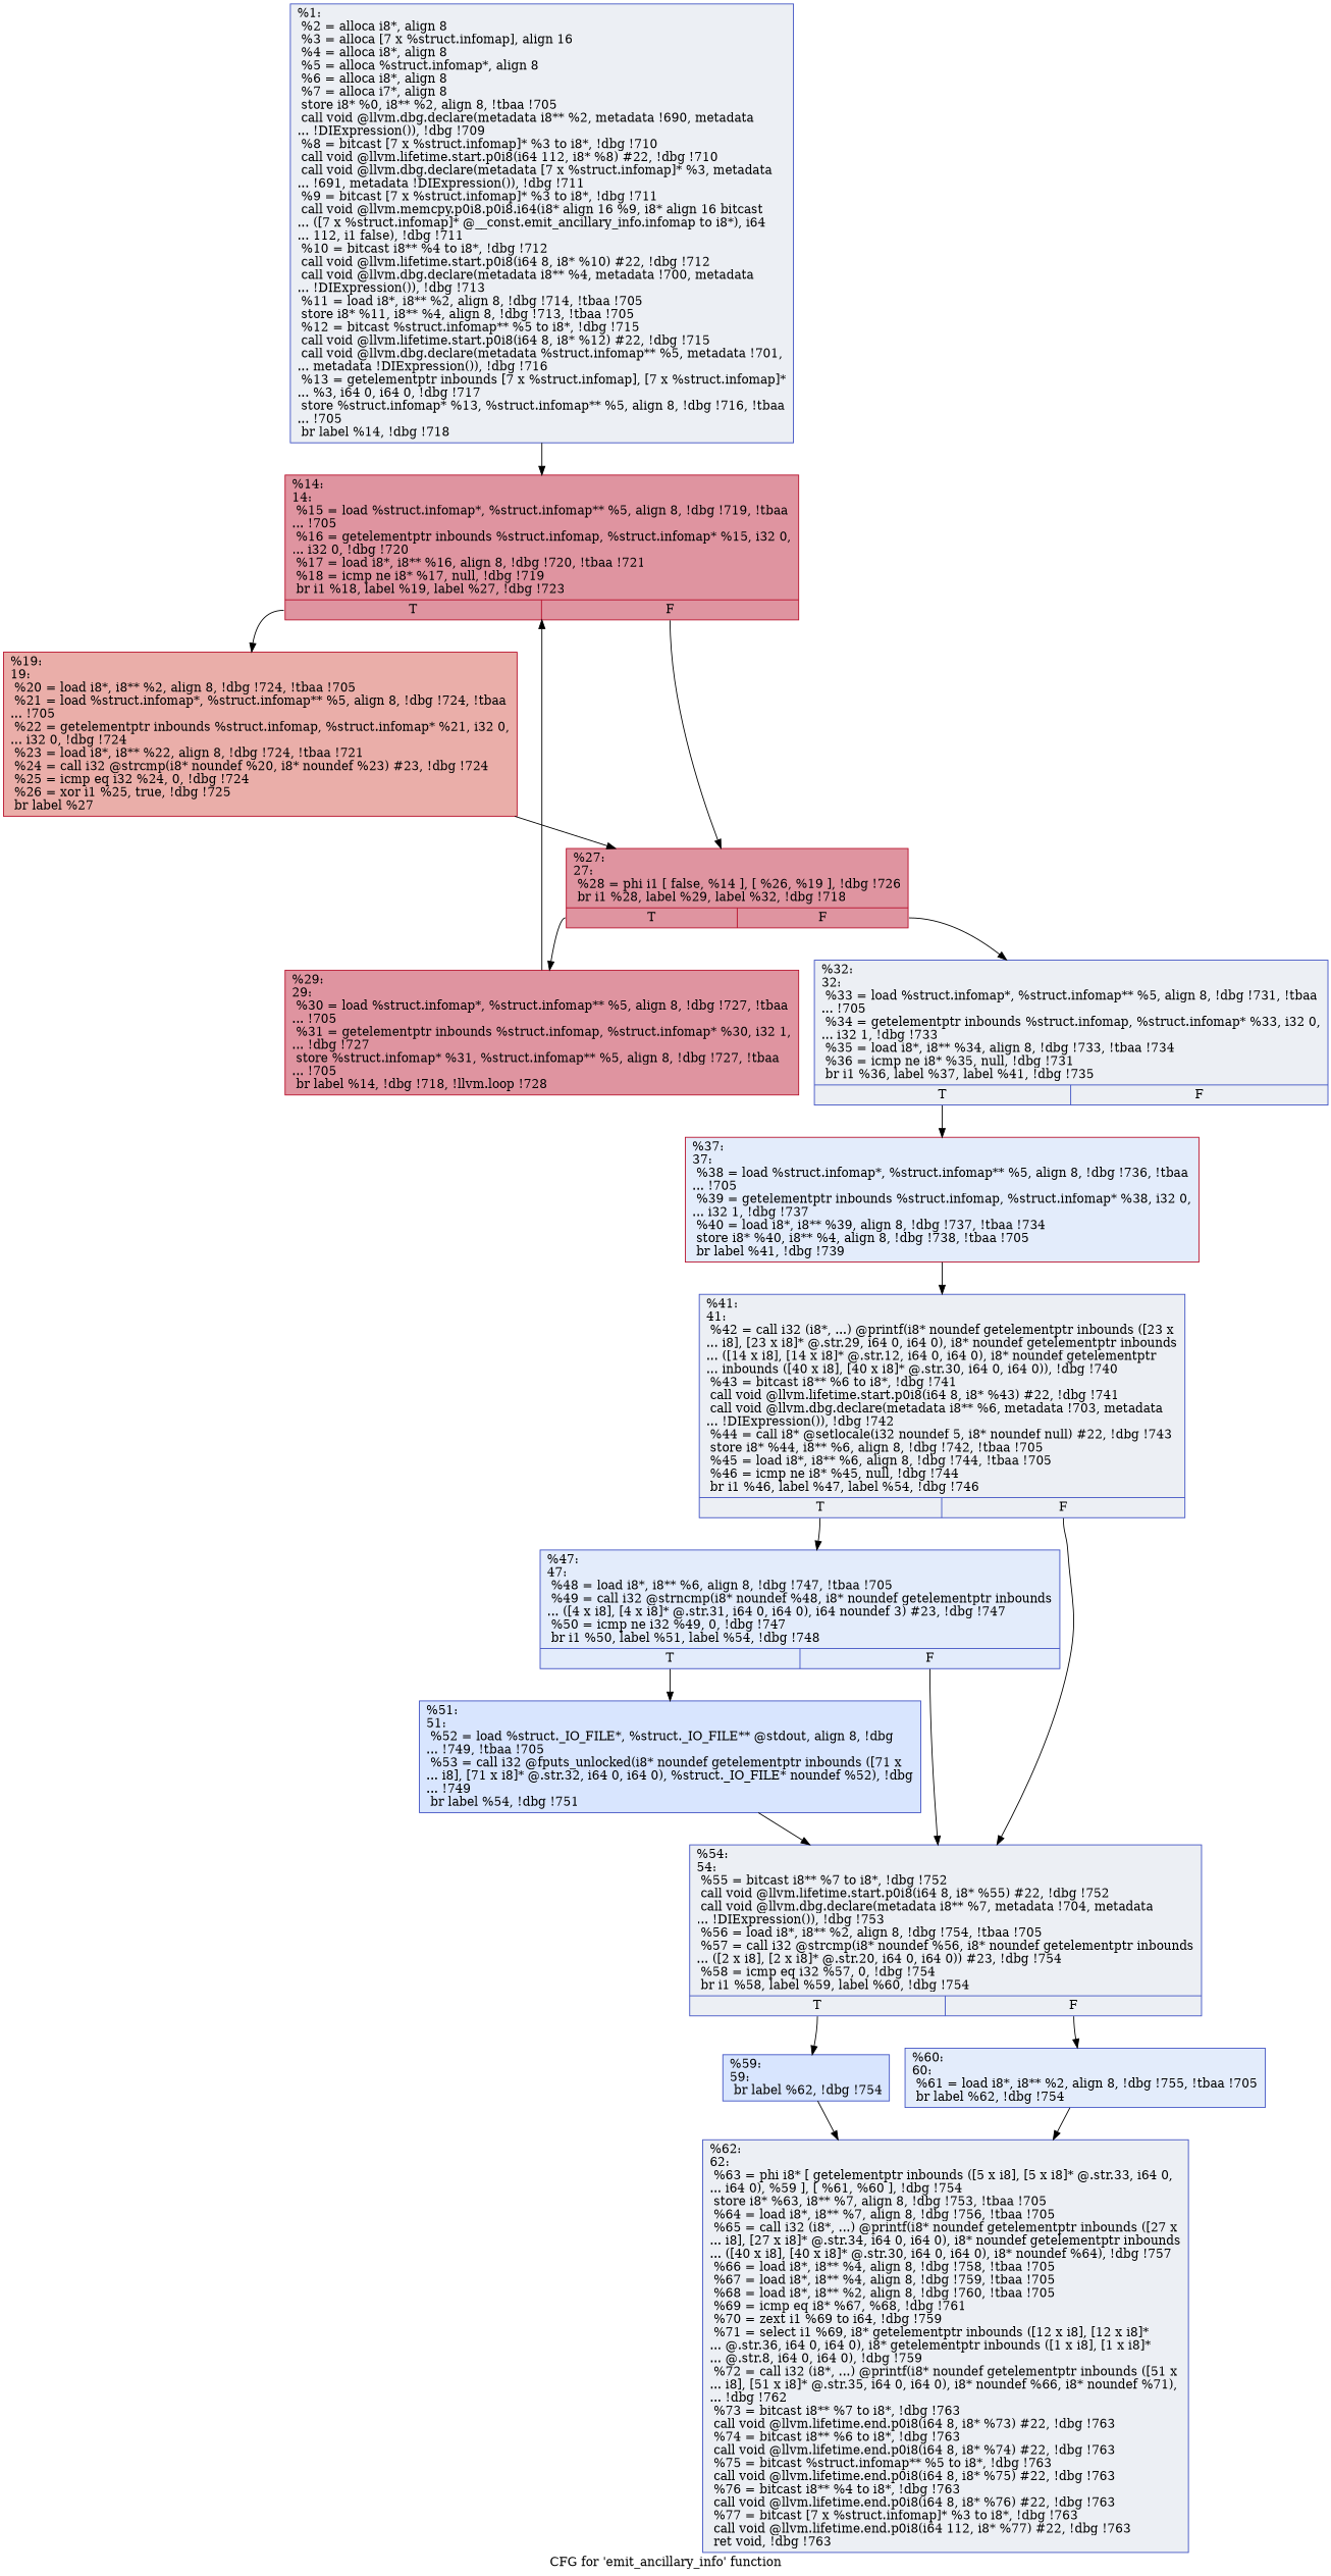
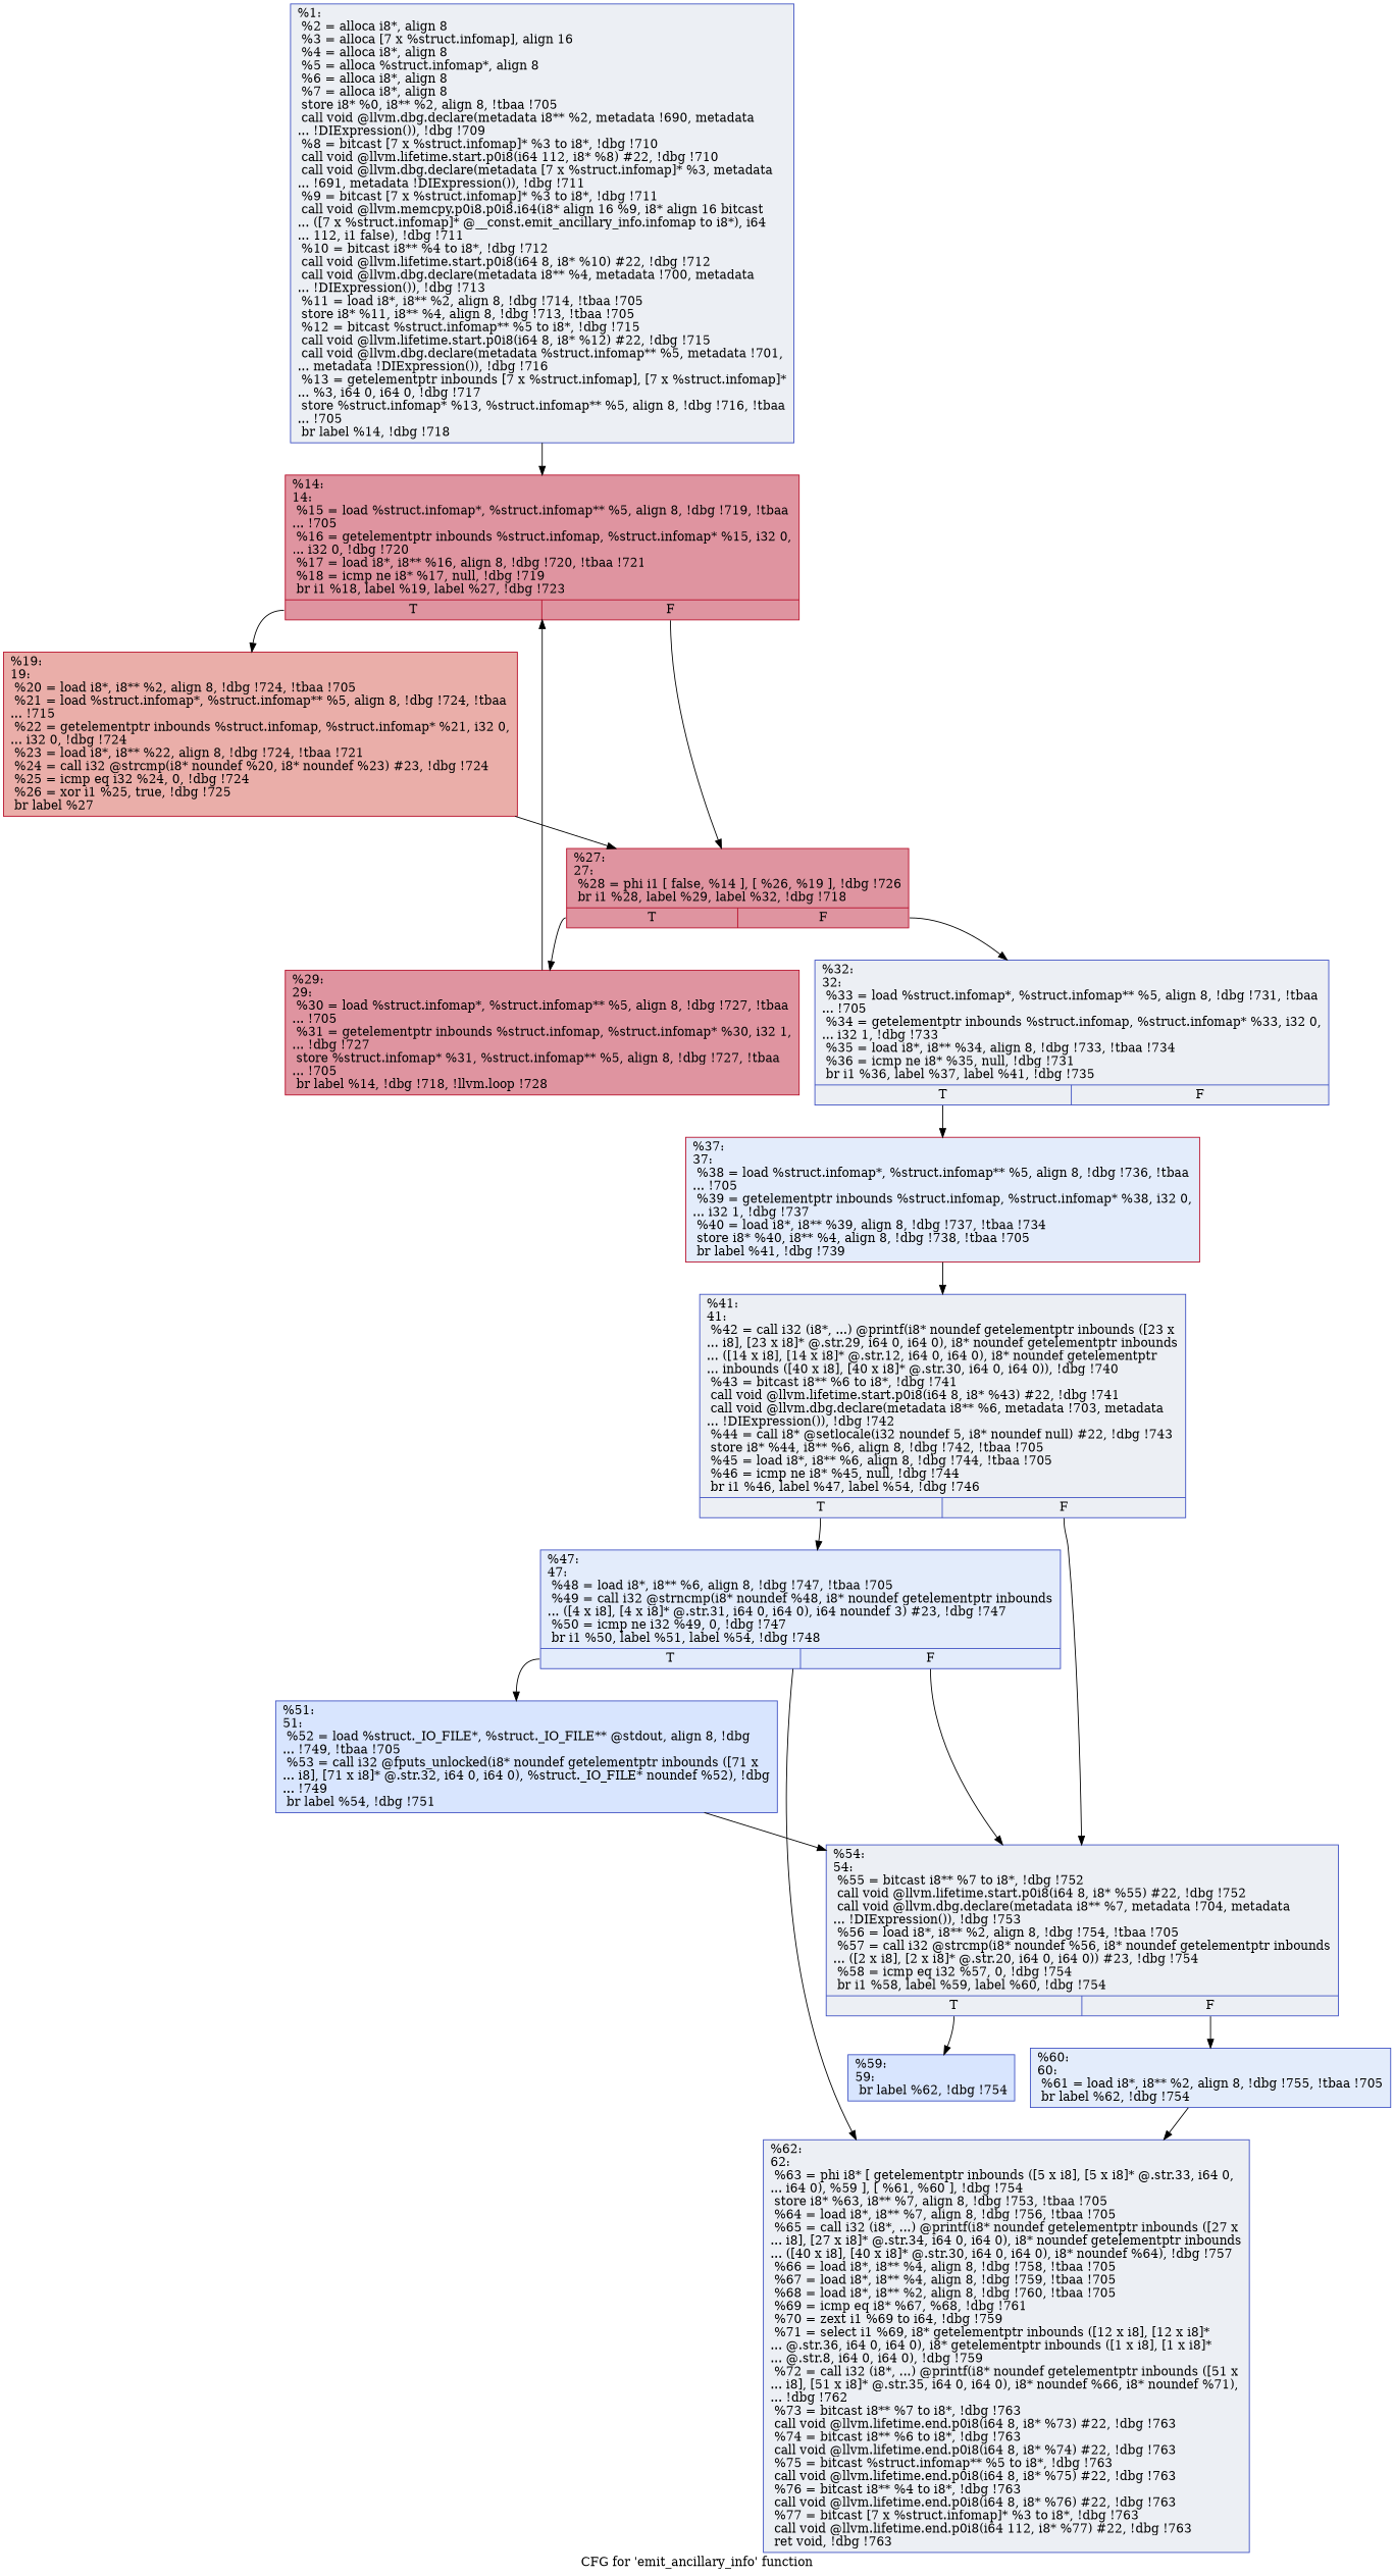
  digraph {
    label="CFG for 'emit_ancillary_info' function"
    node [color="#3d50c3ff" fillcolor="#d4dbe670" shape=record style=filled]
-   n1 [label="{%1:\l  %2 = alloca i8*, align 8\l  %3 = alloca [7 x %struct.infomap], align 16\l  %4 = alloca i8*, align 8\l  %5 = alloca %struct.infomap*, align 8\l  %6 = alloca i8*, align 8\l  %7 = alloca i7*, align 8\l  store i8* %0, i8** %2, align 8, !tbaa !705\l  call void @llvm.dbg.declare(metadata i8** %2, metadata !690, metadata\l... !DIExpression()), !dbg !709\l  %8 = bitcast [7 x %struct.infomap]* %3 to i8*, !dbg !710\l  call void @llvm.lifetime.start.p0i8(i64 112, i8* %8) #22, !dbg !710\l  call void @llvm.dbg.declare(metadata [7 x %struct.infomap]* %3, metadata\l... !691, metadata !DIExpression()), !dbg !711\l  %9 = bitcast [7 x %struct.infomap]* %3 to i8*, !dbg !711\l  call void @llvm.memcpy.p0i8.p0i8.i64(i8* align 16 %9, i8* align 16 bitcast\l... ([7 x %struct.infomap]* @__const.emit_ancillary_info.infomap to i8*), i64\l... 112, i1 false), !dbg !711\l  %10 = bitcast i8** %4 to i8*, !dbg !712\l  call void @llvm.lifetime.start.p0i8(i64 8, i8* %10) #22, !dbg !712\l  call void @llvm.dbg.declare(metadata i8** %4, metadata !700, metadata\l... !DIExpression()), !dbg !713\l  %11 = load i8*, i8** %2, align 8, !dbg !714, !tbaa !705\l  store i8* %11, i8** %4, align 8, !dbg !713, !tbaa !705\l  %12 = bitcast %struct.infomap** %5 to i8*, !dbg !715\l  call void @llvm.lifetime.start.p0i8(i64 8, i8* %12) #22, !dbg !715\l  call void @llvm.dbg.declare(metadata %struct.infomap** %5, metadata !701,\l... metadata !DIExpression()), !dbg !716\l  %13 = getelementptr inbounds [7 x %struct.infomap], [7 x %struct.infomap]*\l... %3, i64 0, i64 0, !dbg !717\l  store %struct.infomap* %13, %struct.infomap** %5, align 8, !dbg !716, !tbaa\l... !705\l  br label %14, !dbg !718\l}"]
+   n1 [label="{%1:\l  %2 = alloca i8*, align 8\l  %3 = alloca [7 x %struct.infomap], align 16\l  %4 = alloca i8*, align 8\l  %5 = alloca %struct.infomap*, align 8\l  %6 = alloca i8*, align 8\l  %7 = alloca i8*, align 8\l  store i8* %0, i8** %2, align 8, !tbaa !705\l  call void @llvm.dbg.declare(metadata i8** %2, metadata !690, metadata\l... !DIExpression()), !dbg !709\l  %8 = bitcast [7 x %struct.infomap]* %3 to i8*, !dbg !710\l  call void @llvm.lifetime.start.p0i8(i64 112, i8* %8) #22, !dbg !710\l  call void @llvm.dbg.declare(metadata [7 x %struct.infomap]* %3, metadata\l... !691, metadata !DIExpression()), !dbg !711\l  %9 = bitcast [7 x %struct.infomap]* %3 to i8*, !dbg !711\l  call void @llvm.memcpy.p0i8.p0i8.i64(i8* align 16 %9, i8* align 16 bitcast\l... ([7 x %struct.infomap]* @__const.emit_ancillary_info.infomap to i8*), i64\l... 112, i1 false), !dbg !711\l  %10 = bitcast i8** %4 to i8*, !dbg !712\l  call void @llvm.lifetime.start.p0i8(i64 8, i8* %10) #22, !dbg !712\l  call void @llvm.dbg.declare(metadata i8** %4, metadata !700, metadata\l... !DIExpression()), !dbg !713\l  %11 = load i8*, i8** %2, align 8, !dbg !714, !tbaa !705\l  store i8* %11, i8** %4, align 8, !dbg !713, !tbaa !705\l  %12 = bitcast %struct.infomap** %5 to i8*, !dbg !715\l  call void @llvm.lifetime.start.p0i8(i64 8, i8* %12) #22, !dbg !715\l  call void @llvm.dbg.declare(metadata %struct.infomap** %5, metadata !701,\l... metadata !DIExpression()), !dbg !716\l  %13 = getelementptr inbounds [7 x %struct.infomap], [7 x %struct.infomap]*\l... %3, i64 0, i64 0, !dbg !717\l  store %struct.infomap* %13, %struct.infomap** %5, align 8, !dbg !716, !tbaa\l... !705\l  br label %14, !dbg !718\l}"]
    n2 [color="#b70d28ff" fillcolor="#b70d2870" label="{%14:\l14:                                               \l  %15 = load %struct.infomap*, %struct.infomap** %5, align 8, !dbg !719, !tbaa\l... !705\l  %16 = getelementptr inbounds %struct.infomap, %struct.infomap* %15, i32 0,\l... i32 0, !dbg !720\l  %17 = load i8*, i8** %16, align 8, !dbg !720, !tbaa !721\l  %18 = icmp ne i8* %17, null, !dbg !719\l  br i1 %18, label %19, label %27, !dbg !723\l|{<s0>T|<s1>F}}"]
-   n3 [color="#b70d28ff" fillcolor="#d0473d70" label="{%19:\l19:                                               \l  %20 = load i8*, i8** %2, align 8, !dbg !724, !tbaa !705\l  %21 = load %struct.infomap*, %struct.infomap** %5, align 8, !dbg !724, !tbaa\l... !705\l  %22 = getelementptr inbounds %struct.infomap, %struct.infomap* %21, i32 0,\l... i32 0, !dbg !724\l  %23 = load i8*, i8** %22, align 8, !dbg !724, !tbaa !721\l  %24 = call i32 @strcmp(i8* noundef %20, i8* noundef %23) #23, !dbg !724\l  %25 = icmp eq i32 %24, 0, !dbg !724\l  %26 = xor i1 %25, true, !dbg !725\l  br label %27\l}"]
+   n3 [color="#b70d28ff" fillcolor="#d0473d70" label="{%19:\l19:                                               \l  %20 = load i8*, i8** %2, align 8, !dbg !724, !tbaa !705\l  %21 = load %struct.infomap*, %struct.infomap** %5, align 8, !dbg !724, !tbaa\l... !715\l  %22 = getelementptr inbounds %struct.infomap, %struct.infomap* %21, i32 0,\l... i32 0, !dbg !724\l  %23 = load i8*, i8** %22, align 8, !dbg !724, !tbaa !721\l  %24 = call i32 @strcmp(i8* noundef %20, i8* noundef %23) #23, !dbg !724\l  %25 = icmp eq i32 %24, 0, !dbg !724\l  %26 = xor i1 %25, true, !dbg !725\l  br label %27\l}"]
    n4 [color="#b70d28ff" fillcolor="#b70d2870" label="{%27:\l27:                                               \l  %28 = phi i1 [ false, %14 ], [ %26, %19 ], !dbg !726\l  br i1 %28, label %29, label %32, !dbg !718\l|{<s0>T|<s1>F}}"]
    n5 [color="#b70d28ff" fillcolor="#b70d2870" label="{%29:\l29:                                               \l  %30 = load %struct.infomap*, %struct.infomap** %5, align 8, !dbg !727, !tbaa\l... !705\l  %31 = getelementptr inbounds %struct.infomap, %struct.infomap* %30, i32 1,\l... !dbg !727\l  store %struct.infomap* %31, %struct.infomap** %5, align 8, !dbg !727, !tbaa\l... !705\l  br label %14, !dbg !718, !llvm.loop !728\l}"]
    n6 [label="{%32:\l32:                                               \l  %33 = load %struct.infomap*, %struct.infomap** %5, align 8, !dbg !731, !tbaa\l... !705\l  %34 = getelementptr inbounds %struct.infomap, %struct.infomap* %33, i32 0,\l... i32 1, !dbg !733\l  %35 = load i8*, i8** %34, align 8, !dbg !733, !tbaa !734\l  %36 = icmp ne i8* %35, null, !dbg !731\l  br i1 %36, label %37, label %41, !dbg !735\l|{<s0>T|<s1>F}}"]
    n7 [color="#b70d28ff" fillcolor="#bfd3f670" label="{%37:\l37:                                               \l  %38 = load %struct.infomap*, %struct.infomap** %5, align 8, !dbg !736, !tbaa\l... !705\l  %39 = getelementptr inbounds %struct.infomap, %struct.infomap* %38, i32 0,\l... i32 1, !dbg !737\l  %40 = load i8*, i8** %39, align 8, !dbg !737, !tbaa !734\l  store i8* %40, i8** %4, align 8, !dbg !738, !tbaa !705\l  br label %41, !dbg !739\l}"]
    n8 [label="{%41:\l41:                                               \l  %42 = call i32 (i8*, ...) @printf(i8* noundef getelementptr inbounds ([23 x\l... i8], [23 x i8]* @.str.29, i64 0, i64 0), i8* noundef getelementptr inbounds\l... ([14 x i8], [14 x i8]* @.str.12, i64 0, i64 0), i8* noundef getelementptr\l... inbounds ([40 x i8], [40 x i8]* @.str.30, i64 0, i64 0)), !dbg !740\l  %43 = bitcast i8** %6 to i8*, !dbg !741\l  call void @llvm.lifetime.start.p0i8(i64 8, i8* %43) #22, !dbg !741\l  call void @llvm.dbg.declare(metadata i8** %6, metadata !703, metadata\l... !DIExpression()), !dbg !742\l  %44 = call i8* @setlocale(i32 noundef 5, i8* noundef null) #22, !dbg !743\l  store i8* %44, i8** %6, align 8, !dbg !742, !tbaa !705\l  %45 = load i8*, i8** %6, align 8, !dbg !744, !tbaa !705\l  %46 = icmp ne i8* %45, null, !dbg !744\l  br i1 %46, label %47, label %54, !dbg !746\l|{<s0>T|<s1>F}}"]
    n9 [fillcolor="#bfd3f670" label="{%47:\l47:                                               \l  %48 = load i8*, i8** %6, align 8, !dbg !747, !tbaa !705\l  %49 = call i32 @strncmp(i8* noundef %48, i8* noundef getelementptr inbounds\l... ([4 x i8], [4 x i8]* @.str.31, i64 0, i64 0), i64 noundef 3) #23, !dbg !747\l  %50 = icmp ne i32 %49, 0, !dbg !747\l  br i1 %50, label %51, label %54, !dbg !748\l|{<s0>T|<s1>F}}"]
    n10 [label="{%54:\l54:                                               \l  %55 = bitcast i8** %7 to i8*, !dbg !752\l  call void @llvm.lifetime.start.p0i8(i64 8, i8* %55) #22, !dbg !752\l  call void @llvm.dbg.declare(metadata i8** %7, metadata !704, metadata\l... !DIExpression()), !dbg !753\l  %56 = load i8*, i8** %2, align 8, !dbg !754, !tbaa !705\l  %57 = call i32 @strcmp(i8* noundef %56, i8* noundef getelementptr inbounds\l... ([2 x i8], [2 x i8]* @.str.20, i64 0, i64 0)) #23, !dbg !754\l  %58 = icmp eq i32 %57, 0, !dbg !754\l  br i1 %58, label %59, label %60, !dbg !754\l|{<s0>T|<s1>F}}"]
    n11 [fillcolor="#a7c5fe70" label="{%51:\l51:                                               \l  %52 = load %struct._IO_FILE*, %struct._IO_FILE** @stdout, align 8, !dbg\l... !749, !tbaa !705\l  %53 = call i32 @fputs_unlocked(i8* noundef getelementptr inbounds ([71 x\l... i8], [71 x i8]* @.str.32, i64 0, i64 0), %struct._IO_FILE* noundef %52), !dbg\l... !749\l  br label %54, !dbg !751\l}"]
    n12 [fillcolor="#a7c5fe70" label="{%59:\l59:                                               \l  br label %62, !dbg !754\l}"]
    n13 [fillcolor="#bfd3f670" label="{%60:\l60:                                               \l  %61 = load i8*, i8** %2, align 8, !dbg !755, !tbaa !705\l  br label %62, !dbg !754\l}"]
    n14 [label="{%62:\l62:                                               \l  %63 = phi i8* [ getelementptr inbounds ([5 x i8], [5 x i8]* @.str.33, i64 0,\l... i64 0), %59 ], [ %61, %60 ], !dbg !754\l  store i8* %63, i8** %7, align 8, !dbg !753, !tbaa !705\l  %64 = load i8*, i8** %7, align 8, !dbg !756, !tbaa !705\l  %65 = call i32 (i8*, ...) @printf(i8* noundef getelementptr inbounds ([27 x\l... i8], [27 x i8]* @.str.34, i64 0, i64 0), i8* noundef getelementptr inbounds\l... ([40 x i8], [40 x i8]* @.str.30, i64 0, i64 0), i8* noundef %64), !dbg !757\l  %66 = load i8*, i8** %4, align 8, !dbg !758, !tbaa !705\l  %67 = load i8*, i8** %4, align 8, !dbg !759, !tbaa !705\l  %68 = load i8*, i8** %2, align 8, !dbg !760, !tbaa !705\l  %69 = icmp eq i8* %67, %68, !dbg !761\l  %70 = zext i1 %69 to i64, !dbg !759\l  %71 = select i1 %69, i8* getelementptr inbounds ([12 x i8], [12 x i8]*\l... @.str.36, i64 0, i64 0), i8* getelementptr inbounds ([1 x i8], [1 x i8]*\l... @.str.8, i64 0, i64 0), !dbg !759\l  %72 = call i32 (i8*, ...) @printf(i8* noundef getelementptr inbounds ([51 x\l... i8], [51 x i8]* @.str.35, i64 0, i64 0), i8* noundef %66, i8* noundef %71),\l... !dbg !762\l  %73 = bitcast i8** %7 to i8*, !dbg !763\l  call void @llvm.lifetime.end.p0i8(i64 8, i8* %73) #22, !dbg !763\l  %74 = bitcast i8** %6 to i8*, !dbg !763\l  call void @llvm.lifetime.end.p0i8(i64 8, i8* %74) #22, !dbg !763\l  %75 = bitcast %struct.infomap** %5 to i8*, !dbg !763\l  call void @llvm.lifetime.end.p0i8(i64 8, i8* %75) #22, !dbg !763\l  %76 = bitcast i8** %4 to i8*, !dbg !763\l  call void @llvm.lifetime.end.p0i8(i64 8, i8* %76) #22, !dbg !763\l  %77 = bitcast [7 x %struct.infomap]* %3 to i8*, !dbg !763\l  call void @llvm.lifetime.end.p0i8(i64 112, i8* %77) #22, !dbg !763\l  ret void, !dbg !763\l}"]
    n1 -> n2
    n2 -> n3 [tailport=s0]
    n2 -> n4 [tailport=s1]
    n3 -> n4
    n4 -> n5 [tailport=s0]
    n4 -> n6 [tailport=s1]
    n5 -> n2
    n6 -> n7 [tailport=s0]
    n7 -> n8
    n8 -> n9 [tailport=s0]
    n8 -> n10 [tailport=s1]
    n9 -> n10 [tailport=s1]
    n9 -> n11 [tailport=s0]
    n10 -> n12 [tailport=s0]
    n10 -> n13 [tailport=s1]
    n11 -> n10
-   n12 -> n14
+   n9 -> n14
    n13 -> n14
  }
